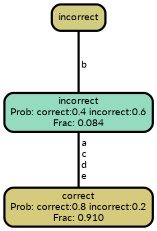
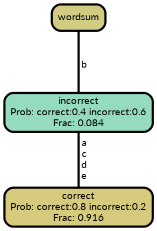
  graph {
    fontname=Lato
    ranksep="0 equally"
    splines=straight
    node [color=black fontcolor=black fontname=Lato penwidth=3 shape=box style="filled, rounded"]
    edge [color=black fontname=Lato penwidth=3]
    n1 [fillcolor="#94dbbf" label="incorrect\nProb: correct:0.4 incorrect:0.6\nFrac: 0.084"]
-   n2 [fillcolor="#d6ca7d" label="correct\nProb: correct:0.8 incorrect:0.2\nFrac: 0.910"]
-   n3 [fillcolor="#d1cc82" label=incorrect]
+   n2 [fillcolor="#d6ca7d" label="correct\nProb: correct:0.8 incorrect:0.2\nFrac: 0.916"]
+   n3 [fillcolor="#d1cc82" label=wordsum]
    subgraph sub_1 {
      rank=same
    }
    n1 -- n2 [label=" a\n c\n d\n e"]
    n3 -- n1 [label=" b"]
  }
